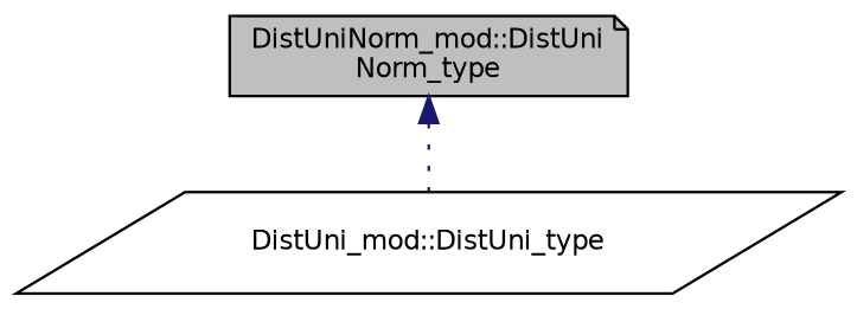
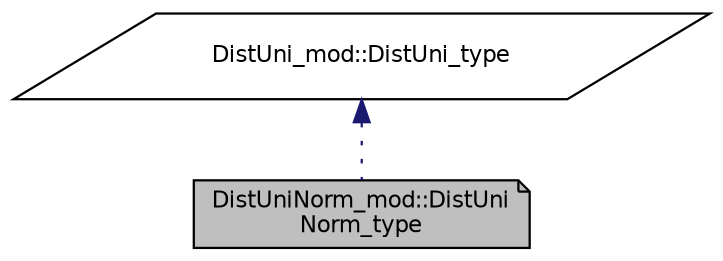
  digraph {
    node [color=black fontname=Helvetica fontsize=10 style=filled]
    n1 [fillcolor=grey75 fontcolor=black height=0.2 label="DistUniNorm_mod::DistUni\lNorm_type" shape=note width=0.4]
    n2 [fillcolor=white height=0.2 label="DistUni_mod::DistUni_type" shape=parallelogram width=0.4]
-   n1 -> n2 [color=midnightblue dir=back fontname=Helvetica fontsize=10 labelfontname=Helvetica labelfontsize=10 style=dotted]
+   n2 -> n1 [color=midnightblue dir=back fontname=Helvetica fontsize=10 labelfontname=Helvetica labelfontsize=10 style=dotted]
  }
